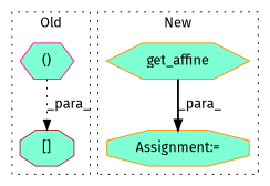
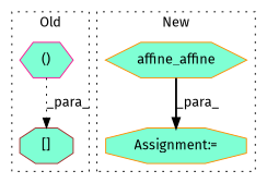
  digraph {
    fontname="Fira Sans"
    node [shape=octagon style=filled fillcolor=aquamarine color=darkorange fontname="Fira Sans"]
    edge [fontname="Fira Sans"]
    n1 [a=2 l="39,2" label="[]" s="1410,1519" color=brown]
    n2 [a=106 l=70 label="()" s=1449 shape=hexagon color=deeppink]
-   n3 [a=32 l=12 label=get_affine s=1369 shape=hexagon]
+   n3 [a=32 l=12 label=affine_affine s=1369 shape=hexagon]
    n4 [a=7 l=2 label="Assignment:=" s=1427]
    subgraph cluster_1 {
      label=Old
      style=dotted
      n1
      n2
    }
    subgraph cluster_2 {
      label=New
      style=dotted
      n3
      n4
    }
    n2 -> n1 [label=_para_ style=dotted]
    n3 -> n4 [label=_para_ style=bold]
  }
